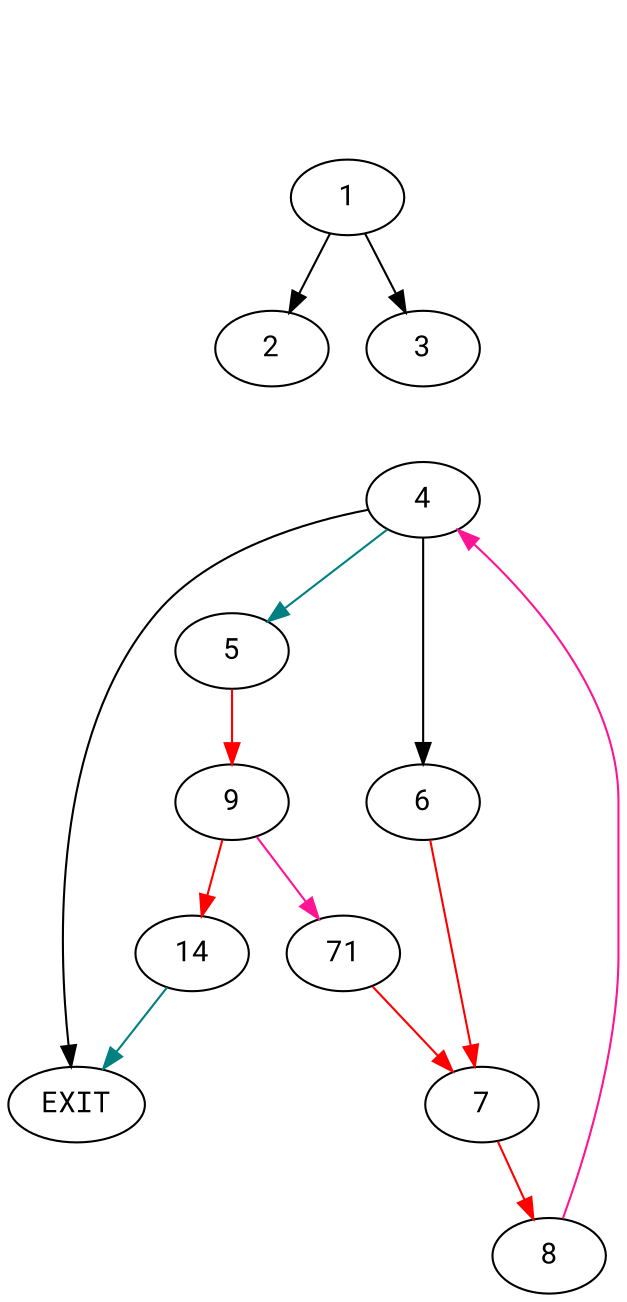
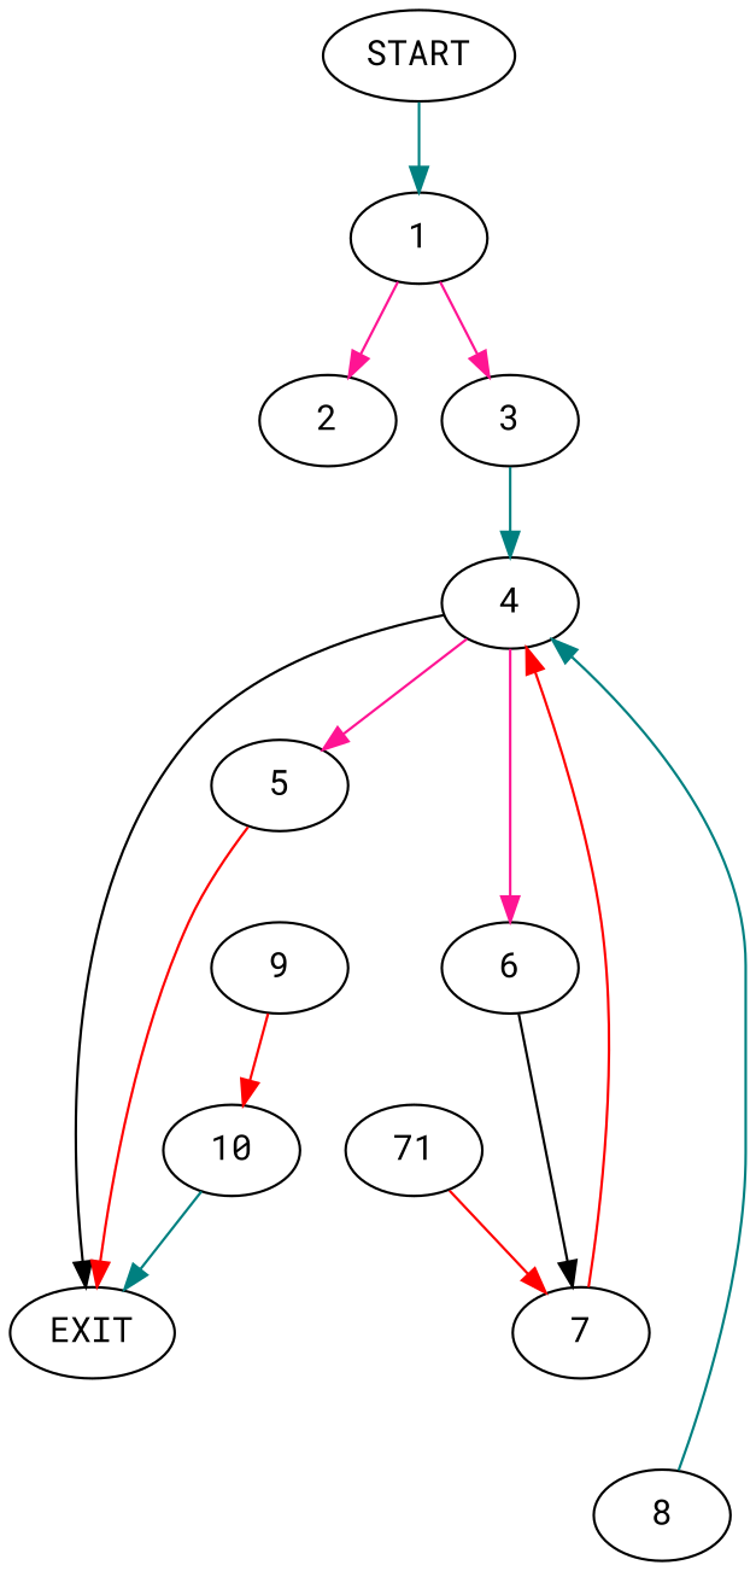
  digraph {
    fontname="Roboto Mono"
    node [fontname="Roboto Mono"]
    edge [color=red fontname="Roboto Mono"]
+   n1 [label=START]
    1
    2
    3
    n5 [label=EXIT]
    4
    5
    6
    7
    8
    9
-   10 [label=14]
+   10
    n13 [label=71]
-   1 -> 2 [color=black]
-   1 -> 3 [color=black]
+   n1 -> 1 [color=teal]
+   1 -> 2 [color=deeppink]
+   1 -> 3 [color=deeppink]
+   3 -> 4 [color=teal]
    4 -> n5 [color=black]
-   4 -> 5 [color=teal]
-   4 -> 6 [color=black]
-   5 -> 9
-   6 -> 7
-   7 -> 8
-   8 -> 4 [color=deeppink]
+   4 -> 5 [color=deeppink]
+   4 -> 6 [color=deeppink]
+   5 -> n5
+   6 -> 7 [color=black]
+   7 -> 4
+   8 -> 4 [color=teal]
    9 -> 10
-   9 -> n13 [color=deeppink]
    10 -> n5 [color=teal]
    n13 -> 7
  }
